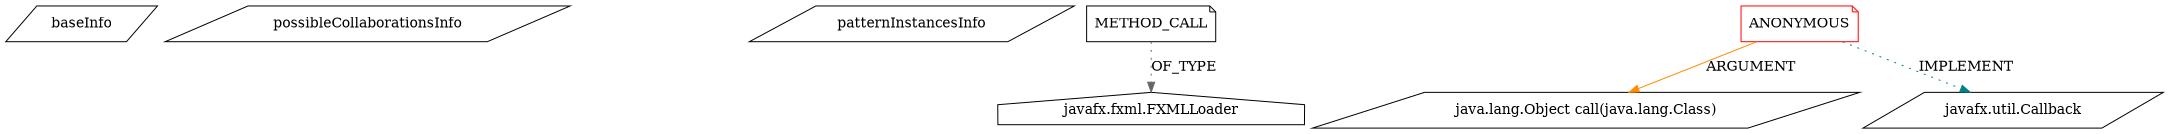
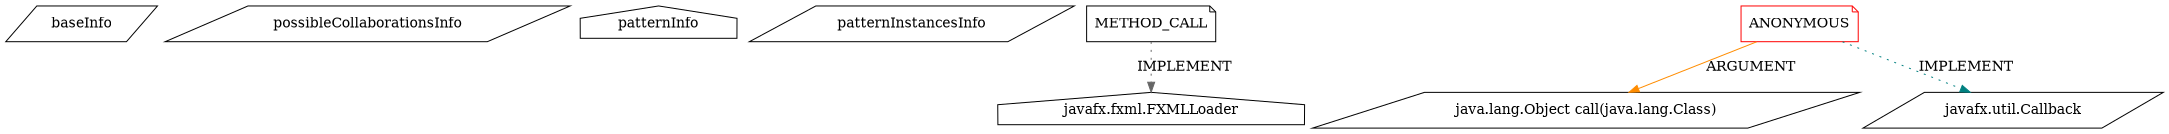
  digraph {
    node [shape=parallelogram isFrameworkType=false]
    edge [style=dotted]
    baseInfo [category=pattern graphId=396 isAnonymous=true possibleRelation=false isFrameworkType=""]
    possibleCollaborationsInfo [isFrameworkType=""]
+   patternInfo [frequency=3.0 patternRootClient=0 shape=house isFrameworkType=""]
    patternInstancesInfo [0="girardot-GameManager~/girardot-GameManager/GameManager-master/src/main/java/game/manager/SpringFxmlLoader.java~java.lang.Object load(java.lang.String)~2736" 1="szabel01-kontenery~/szabel01-kontenery/kontenery-master/src/main/java/pl/p/lodz/container/SpringFxmlLoader.java~java.lang.Object load(java.lang.String)~4417" 2="ChroniX6x-TippFX~/ChroniX6x-TippFX/TippFX-master/TippFX/src/main/java/de/hoffit/tippfx/FXMLLoaderProducer.java~javafx.fxml.FXMLLoader createLoader()~253" isFrameworkType=""]
    n5 [label="javafx.fxml.FXMLLoader" shape=house vertexType=FRAMEWORK_CLASS_TYPE]
    n6 [label=METHOD_CALL shape=note vertexType=OUTSIDE_CALL]
    n7 [color=red label=ANONYMOUS shape=note vertexType=ROOT_ANONYMOUS_DECLARATION]
    n8 [label="java.lang.Object call(java.lang.Class)" vertexType=OVERRIDING_METHOD_DECLARATION]
    n9 [label="javafx.util.Callback" vertexType=FRAMEWORK_INTERFACE_TYPE]
-   n6 -> n5 [color=gray40 label=OF_TYPE]
+   n6 -> n5 [color=gray40 label=IMPLEMENT]
    n7 -> n8 [color=darkorange label=ARGUMENT style=solid]
    n7 -> n9 [color=teal label=IMPLEMENT]
  }
